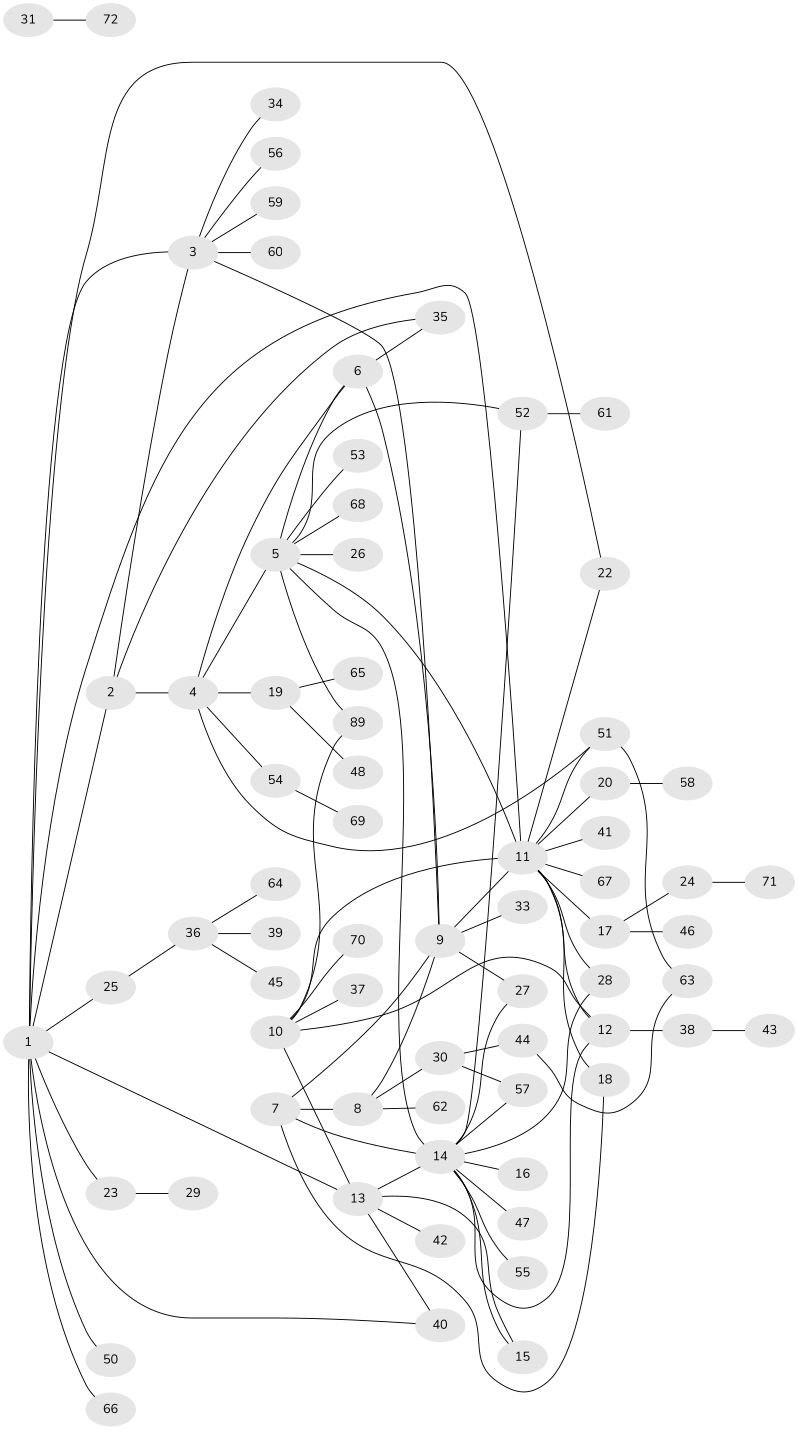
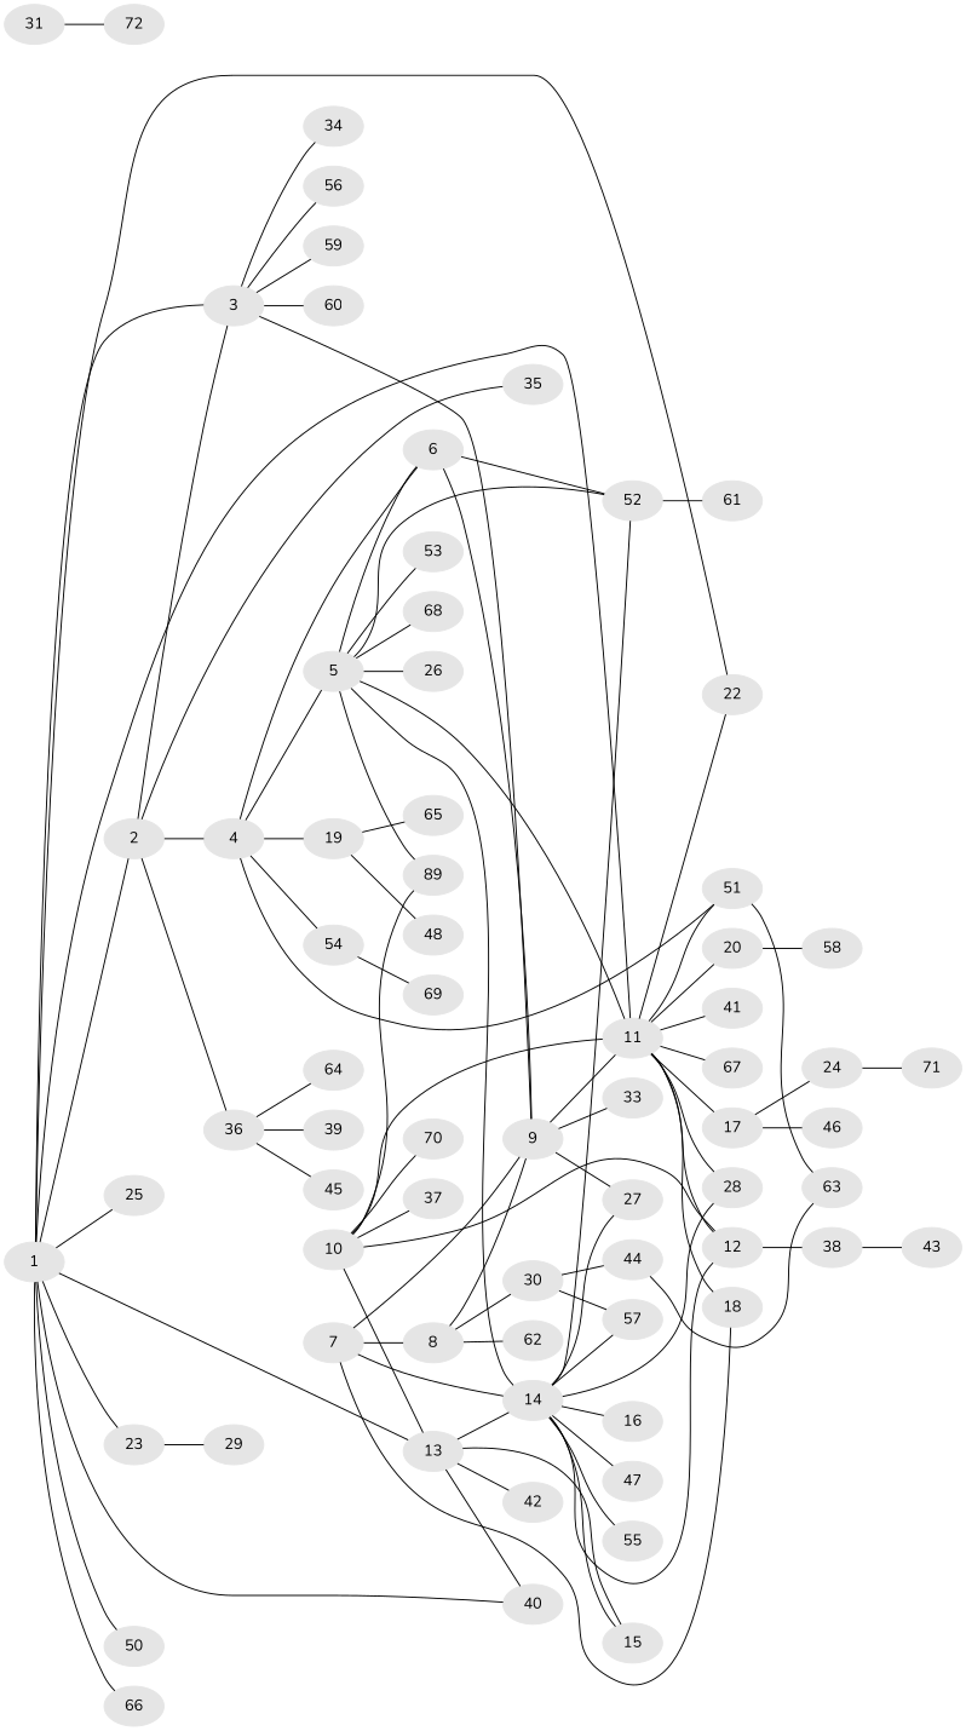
  graph {
    fontname=Nunito
    rankdir=LR
    node [color=gray90 fontname=Nunito style=filled]
    edge [fontname=Nunito]
    1
    2
    3
    11
    13
    22
    23
    25
    40
    50
    66
    4
    35
    9
    34
    56
    59
    60
    51
    18
    12
    17
    20
    28
    41
    67
    14
    15
    42
    29
    36
    5
    6
    19
    54
    27
    33
    26
    n39 [label=89]
    52
    53
    68
    48
    65
    63
    69
    16
    47
    55
    57
    61
    7
    8
    30
    62
    44
    10
    37
    70
    38
    24
    46
    58
    43
    31
    72
    71
    39
    45
    64
    1 -- 2
    1 -- 3
    1 -- 11
    1 -- 13
    1 -- 22
    1 -- 23
    1 -- 25
    1 -- 40
    1 -- 50
    1 -- 66
    2 -- 3
    2 -- 4
    2 -- 35
    3 -- 9
    3 -- 34
    3 -- 56
    3 -- 59
    3 -- 60
    11 -- 22
    11 -- 51
    11 -- 18
    11 -- 12
    11 -- 17
    11 -- 20
    11 -- 28
    11 -- 41
    11 -- 67
    13 -- 40
    13 -- 14
    13 -- 15
    13 -- 42
    23 -- 29
-   25 -- 36
+   2 -- 36
    4 -- 51
    4 -- 5
    4 -- 6
    4 -- 19
    4 -- 54
    9 -- 11
    9 -- 27
    9 -- 33
    51 -- 63
    12 -- 38
    17 -- 24
    17 -- 46
    20 -- 58
    14 -- 12
    14 -- 28
    14 -- 15
    14 -- 27
    14 -- 52
    14 -- 16
    14 -- 47
    14 -- 55
    14 -- 57
    36 -- 39
    36 -- 45
    36 -- 64
    5 -- 11
    5 -- 14
    5 -- 6
    5 -- 26
    5 -- n39
    5 -- 52
    5 -- 53
    5 -- 68
-   6 -- 35
+   6 -- 52
    6 -- 9
    19 -- 48
    19 -- 65
    54 -- 69
    52 -- 61
    7 -- 9
    7 -- 18
    7 -- 14
    7 -- 8
    8 -- 9
    8 -- 30
    8 -- 62
    30 -- 57
    30 -- 44
    44 -- 63
    10 -- 11
    10 -- 13
    10 -- 12
    10 -- n39
    10 -- 37
    10 -- 70
    38 -- 43
    24 -- 71
    31 -- 72
  }
